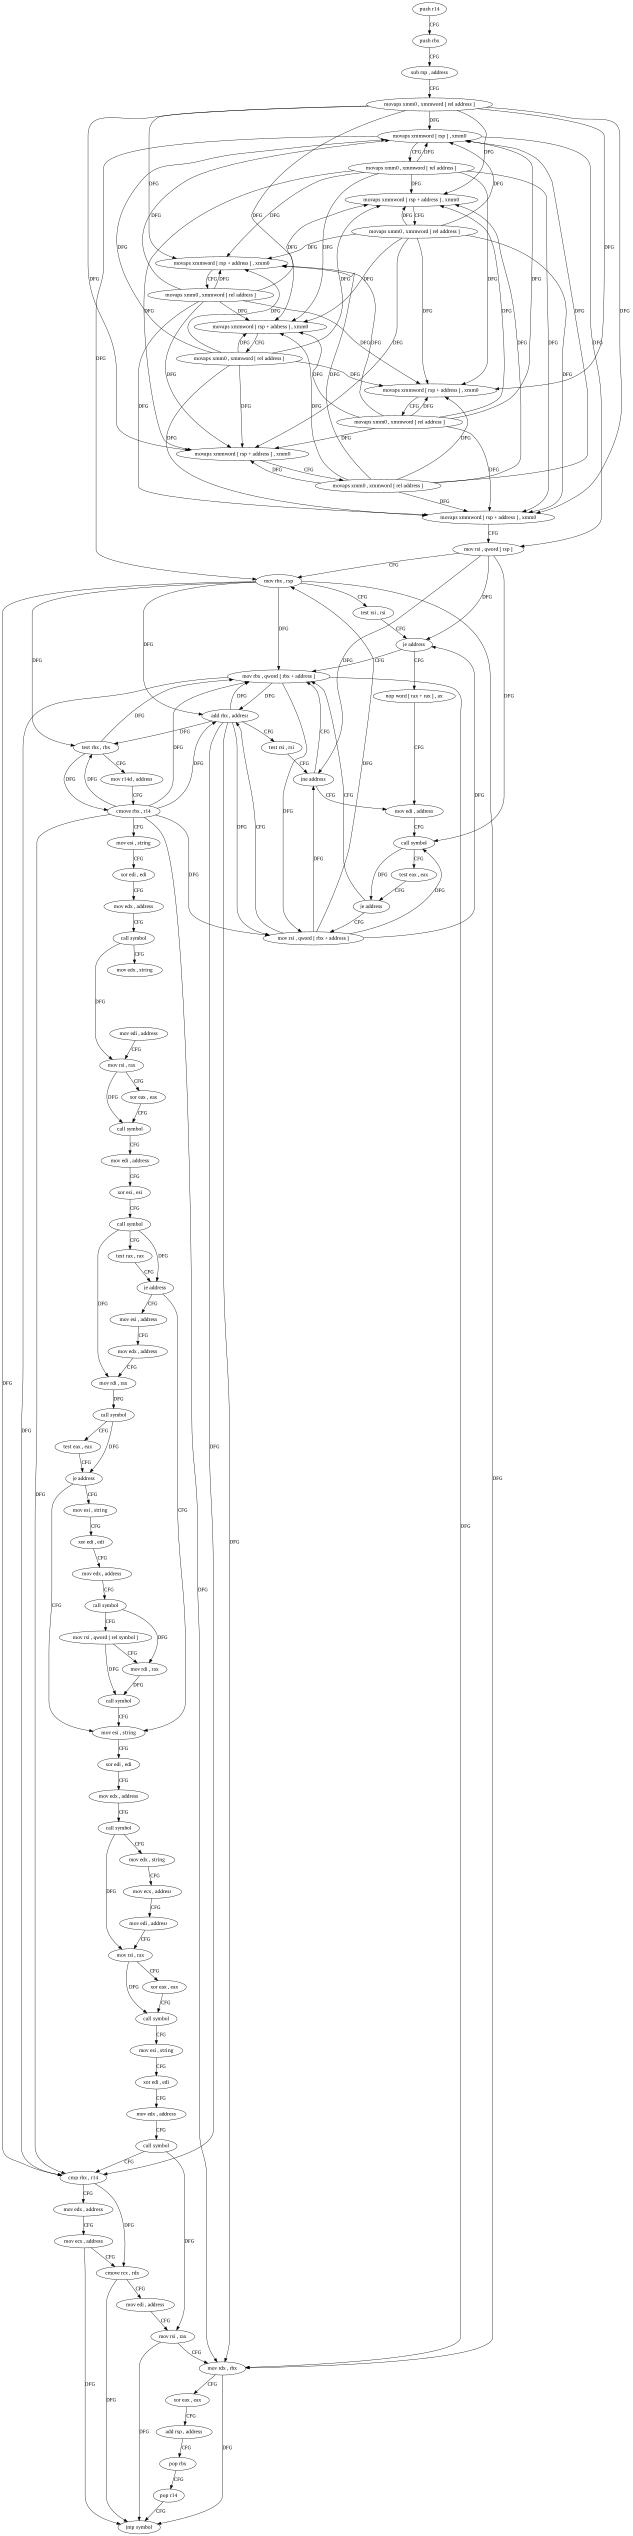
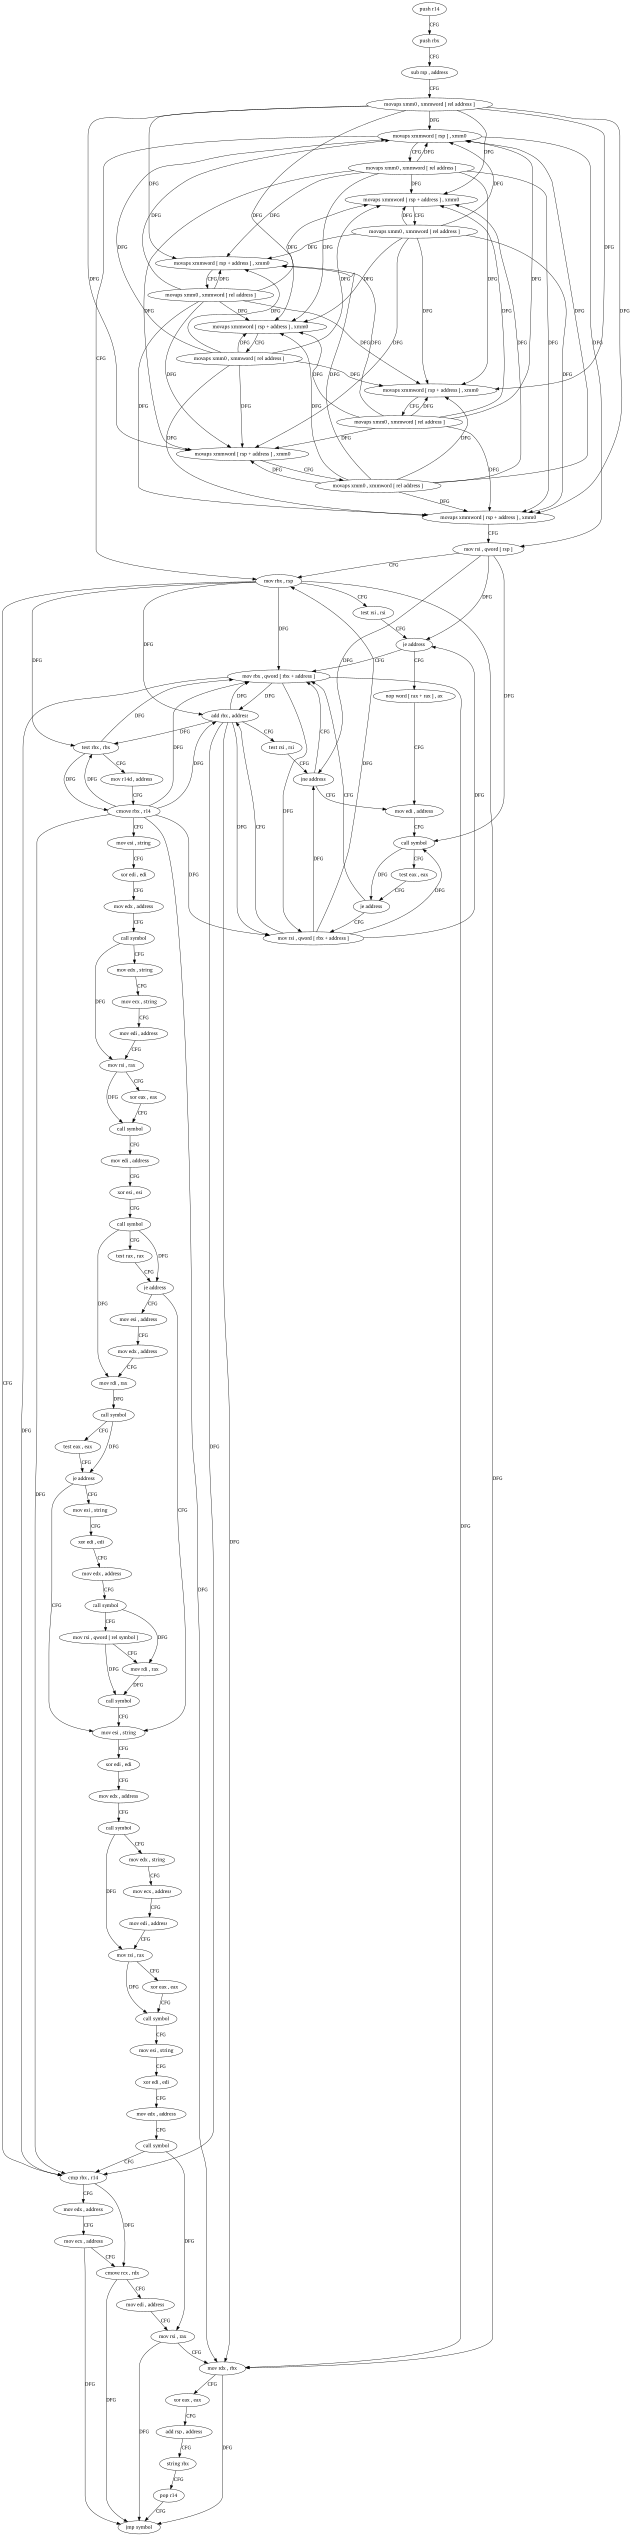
  digraph {
    fontname="PT Serif"
    node [fontname="PT Serif"]
    edge [fontname="PT Serif"]
    n1 [label="push r14"]
    n2 [label="push rbx"]
    n3 [label="sub rsp , address"]
    n4 [label="movaps xmm0 , xmmword [ rel address ]"]
    n5 [label="movaps xmmword [ rsp ] , xmm0"]
    n6 [label="movaps xmmword [ rsp + address ] , xmm0"]
    n7 [label="movaps xmmword [ rsp + address ] , xmm0"]
    n8 [label="movaps xmmword [ rsp + address ] , xmm0"]
    n9 [label="movaps xmmword [ rsp + address ] , xmm0"]
    n10 [label="movaps xmmword [ rsp + address ] , xmm0"]
    n11 [label="movaps xmmword [ rsp + address ] , xmm0"]
    n12 [label="movaps xmm0 , xmmword [ rel address ]"]
    n13 [label="mov rsi , qword [ rsp ]"]
    n14 [label="mov rbx , rsp"]
    n15 [label="movaps xmm0 , xmmword [ rel address ]"]
    n16 [label="movaps xmm0 , xmmword [ rel address ]"]
    n17 [label="movaps xmm0 , xmmword [ rel address ]"]
    n18 [label="movaps xmm0 , xmmword [ rel address ]"]
    n19 [label="movaps xmm0 , xmmword [ rel address ]"]
    n20 [label="je address"]
    n21 [label="jne address"]
    n22 [label="call symbol"]
    n23 [label="test rsi , rsi"]
    n24 [label="mov rbx , qword [ rbx + address ]"]
    n25 [label="test rbx , rbx"]
    n26 [label="cmp rbx , r14"]
    n27 [label="mov rdx , rbx"]
    n28 [label="add rbx , address"]
    n29 [label="nop word [ rax + rax ] , ax"]
    n30 [label="mov edi , address"]
    n31 [label="test eax , eax"]
    n32 [label="je address"]
    n33 [label="mov rsi , qword [ rbx + address ]"]
    n34 [label="mov r14d , address"]
    n35 [label="cmove rbx , r14"]
    n36 [label="mov edx , address"]
    n37 [label="cmove rcx , rdx"]
    n38 [label="jmp symbol"]
    n39 [label="xor eax , eax"]
    n40 [label="test rsi , rsi"]
    n41 [label="mov esi , string"]
    n42 [label="xor edi , edi"]
    n43 [label="mov edx , address"]
    n44 [label="call symbol"]
    n45 [label="mov edx , string"]
    n46 [label="mov rsi , rax"]
+   n47 [label="mov ecx , string"]
    n48 [label="xor eax , eax"]
    n49 [label="call symbol"]
    n50 [label="mov edi , address"]
    n51 [label="mov edi , address"]
    n52 [label="xor esi , esi"]
    n53 [label="call symbol"]
    n54 [label="test rax , rax"]
    n55 [label="je address"]
    n56 [label="mov rdi , rax"]
    n57 [label="mov esi , string"]
    n58 [label="mov esi , address"]
    n59 [label="call symbol"]
    n60 [label="xor edi , edi"]
    n61 [label="mov edx , address"]
    n62 [label="mov edx , address"]
    n63 [label="call symbol"]
    n64 [label="mov edx , string"]
    n65 [label="mov rsi , rax"]
    n66 [label="mov ecx , address"]
    n67 [label="xor eax , eax"]
    n68 [label="call symbol"]
    n69 [label="mov edi , address"]
    n70 [label="mov esi , string"]
    n71 [label="xor edi , edi"]
    n72 [label="mov edx , address"]
    n73 [label="call symbol"]
    n74 [label="mov rsi , rax"]
    n75 [label="mov ecx , address"]
    n76 [label="mov edi , address"]
    n77 [label="add rsp , address"]
-   n78 [label="pop rbx"]
+   n78 [label="string rbx"]
    n79 [label="pop r14"]
    n80 [label="test eax , eax"]
    n81 [label="je address"]
    n82 [label="mov esi , string"]
    n83 [label="xor edi , edi"]
    n84 [label="mov edx , address"]
    n85 [label="call symbol"]
    n86 [label="mov rsi , qword [ rel symbol ]"]
    n87 [label="mov rdi , rax"]
    n88 [label="call symbol"]
    n1 -> n2 [label=CFG]
    n2 -> n3 [label=CFG]
    n3 -> n4 [label=CFG]
    n4 -> n5 [label=DFG]
    n4 -> n6 [label=DFG]
    n4 -> n7 [label=DFG]
    n4 -> n8 [label=DFG]
    n4 -> n9 [label=DFG]
    n4 -> n10 [label=DFG]
    n4 -> n11 [label=DFG]
    n5 -> n12 [label=CFG]
    n5 -> n13 [label=DFG]
-   n5 -> n14 [label=DFG]
+   n5 -> n14 [label=CFG]
    n6 -> n15 [label=CFG]
    n7 -> n16 [label=CFG]
    n8 -> n17 [label=CFG]
    n9 -> n18 [label=CFG]
    n10 -> n19 [label=CFG]
    n11 -> n13 [label=CFG]
    n12 -> n5 [label=DFG]
    n12 -> n6 [label=DFG]
    n12 -> n7 [label=DFG]
    n12 -> n8 [label=DFG]
    n12 -> n9 [label=DFG]
    n12 -> n10 [label=DFG]
    n12 -> n11 [label=DFG]
    n13 -> n14 [label=CFG]
    n13 -> n20 [label=DFG]
    n13 -> n21 [label=DFG]
    n13 -> n22 [label=DFG]
    n14 -> n23 [label=CFG]
    n14 -> n24 [label=DFG]
    n14 -> n25 [label=DFG]
-   n14 -> n26 [label=DFG]
+   n14 -> n26 [label=CFG]
    n14 -> n27 [label=DFG]
    n14 -> n28 [label=DFG]
    n15 -> n5 [label=DFG]
    n15 -> n6 [label=DFG]
    n15 -> n7 [label=DFG]
    n15 -> n8 [label=DFG]
    n15 -> n9 [label=DFG]
    n15 -> n10 [label=DFG]
    n15 -> n11 [label=DFG]
    n16 -> n5 [label=DFG]
    n16 -> n6 [label=DFG]
    n16 -> n7 [label=DFG]
    n16 -> n8 [label=DFG]
    n16 -> n9 [label=DFG]
    n16 -> n10 [label=DFG]
    n16 -> n11 [label=DFG]
    n17 -> n5 [label=DFG]
    n17 -> n6 [label=DFG]
    n17 -> n7 [label=DFG]
    n17 -> n8 [label=DFG]
    n17 -> n9 [label=DFG]
    n17 -> n10 [label=DFG]
    n17 -> n11 [label=DFG]
    n18 -> n5 [label=DFG]
    n18 -> n6 [label=DFG]
    n18 -> n7 [label=DFG]
    n18 -> n8 [label=DFG]
    n18 -> n9 [label=DFG]
    n18 -> n10 [label=DFG]
    n18 -> n11 [label=DFG]
    n19 -> n5 [label=DFG]
    n19 -> n6 [label=DFG]
    n19 -> n7 [label=DFG]
    n19 -> n8 [label=DFG]
    n19 -> n9 [label=DFG]
    n19 -> n10 [label=DFG]
    n19 -> n11 [label=DFG]
    n20 -> n24 [label=CFG]
    n20 -> n29 [label=CFG]
    n21 -> n24 [label=CFG]
    n21 -> n30 [label=CFG]
    n22 -> n31 [label=CFG]
    n22 -> n32 [label=DFG]
    n23 -> n20 [label=CFG]
    n24 -> n26 [label=DFG]
    n24 -> n27 [label=DFG]
    n24 -> n28 [label=DFG]
    n24 -> n33 [label=DFG]
    n25 -> n24 [label=DFG]
    n25 -> n34 [label=CFG]
    n25 -> n35 [label=DFG]
    n26 -> n36 [label=CFG]
    n26 -> n37 [label=DFG]
    n27 -> n38 [label=DFG]
    n27 -> n39 [label=CFG]
    n28 -> n24 [label=DFG]
    n28 -> n25 [label=DFG]
    n28 -> n26 [label=DFG]
    n28 -> n27 [label=DFG]
    n28 -> n33 [label=DFG]
    n28 -> n40 [label=CFG]
    n29 -> n30 [label=CFG]
    n30 -> n22 [label=CFG]
    n31 -> n32 [label=CFG]
    n32 -> n24 [label=CFG]
    n32 -> n33 [label=CFG]
    n33 -> n14 [label=DFG]
    n33 -> n20 [label=DFG]
    n33 -> n21 [label=DFG]
    n33 -> n22 [label=DFG]
    n33 -> n28 [label=CFG]
    n34 -> n35 [label=CFG]
    n35 -> n24 [label=DFG]
    n35 -> n25 [label=DFG]
    n35 -> n26 [label=DFG]
    n35 -> n27 [label=DFG]
    n35 -> n28 [label=DFG]
    n35 -> n33 [label=DFG]
    n35 -> n41 [label=CFG]
    n36 -> n75 [label=CFG]
    n37 -> n38 [label=DFG]
    n37 -> n76 [label=CFG]
    n39 -> n77 [label=CFG]
    n40 -> n21 [label=CFG]
    n41 -> n42 [label=CFG]
    n42 -> n43 [label=CFG]
    n43 -> n44 [label=CFG]
    n44 -> n45 [label=CFG]
    n44 -> n46 [label=DFG]
+   n45 -> n47 [label=CFG]
    n46 -> n48 [label=CFG]
    n46 -> n49 [label=DFG]
+   n47 -> n50 [label=CFG]
    n48 -> n49 [label=CFG]
    n49 -> n51 [label=CFG]
    n50 -> n46 [label=CFG]
    n51 -> n52 [label=CFG]
    n52 -> n53 [label=CFG]
    n53 -> n54 [label=CFG]
    n53 -> n55 [label=DFG]
    n53 -> n56 [label=DFG]
    n54 -> n55 [label=CFG]
    n55 -> n57 [label=CFG]
    n55 -> n58 [label=CFG]
    n56 -> n59 [label=DFG]
    n57 -> n60 [label=CFG]
    n58 -> n61 [label=CFG]
    n59 -> n80 [label=CFG]
    n59 -> n81 [label=DFG]
    n60 -> n62 [label=CFG]
    n61 -> n56 [label=CFG]
    n62 -> n63 [label=CFG]
    n63 -> n64 [label=CFG]
    n63 -> n65 [label=DFG]
    n64 -> n66 [label=CFG]
    n65 -> n67 [label=CFG]
    n65 -> n68 [label=DFG]
    n66 -> n69 [label=CFG]
    n67 -> n68 [label=CFG]
    n68 -> n70 [label=CFG]
    n69 -> n65 [label=CFG]
    n70 -> n71 [label=CFG]
    n71 -> n72 [label=CFG]
    n72 -> n73 [label=CFG]
    n73 -> n26 [label=CFG]
    n73 -> n74 [label=DFG]
    n74 -> n27 [label=CFG]
    n74 -> n38 [label=DFG]
    n75 -> n37 [label=CFG]
    n75 -> n38 [label=DFG]
    n76 -> n74 [label=CFG]
    n77 -> n78 [label=CFG]
    n78 -> n79 [label=CFG]
    n79 -> n38 [label=CFG]
    n80 -> n81 [label=CFG]
    n81 -> n57 [label=CFG]
    n81 -> n82 [label=CFG]
    n82 -> n83 [label=CFG]
    n83 -> n84 [label=CFG]
    n84 -> n85 [label=CFG]
    n85 -> n86 [label=CFG]
    n85 -> n87 [label=DFG]
    n86 -> n87 [label=CFG]
    n86 -> n88 [label=DFG]
    n87 -> n88 [label=DFG]
    n88 -> n57 [label=CFG]
  }
